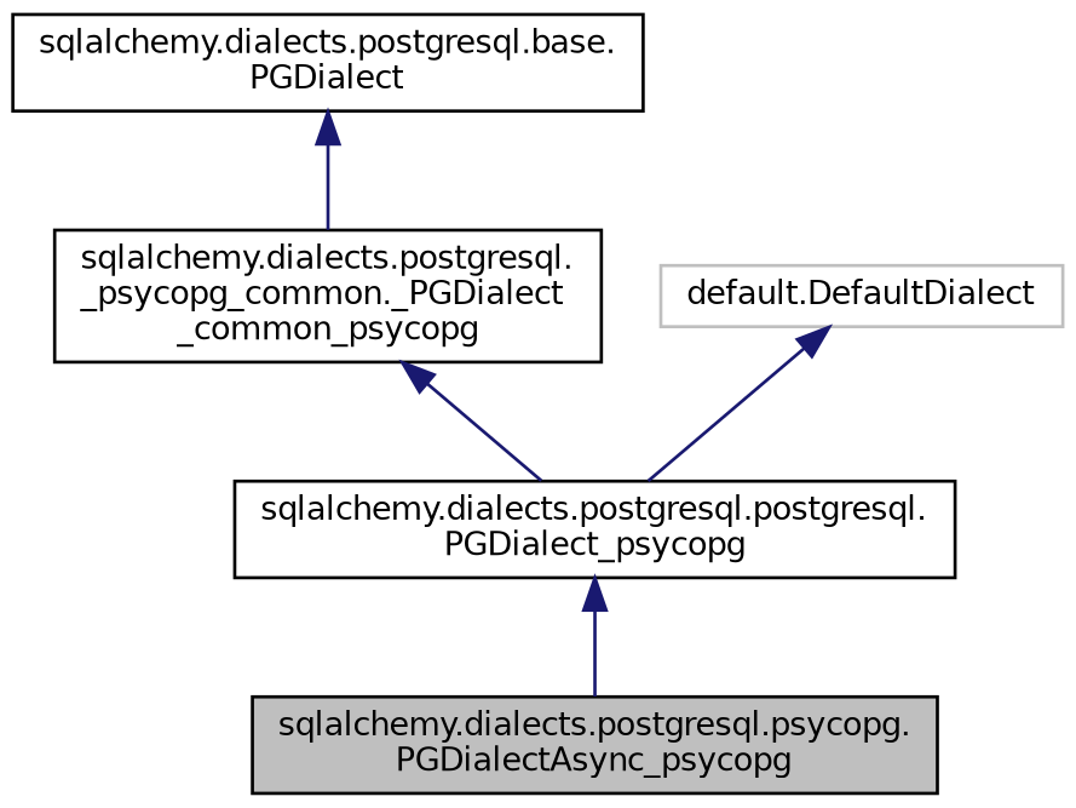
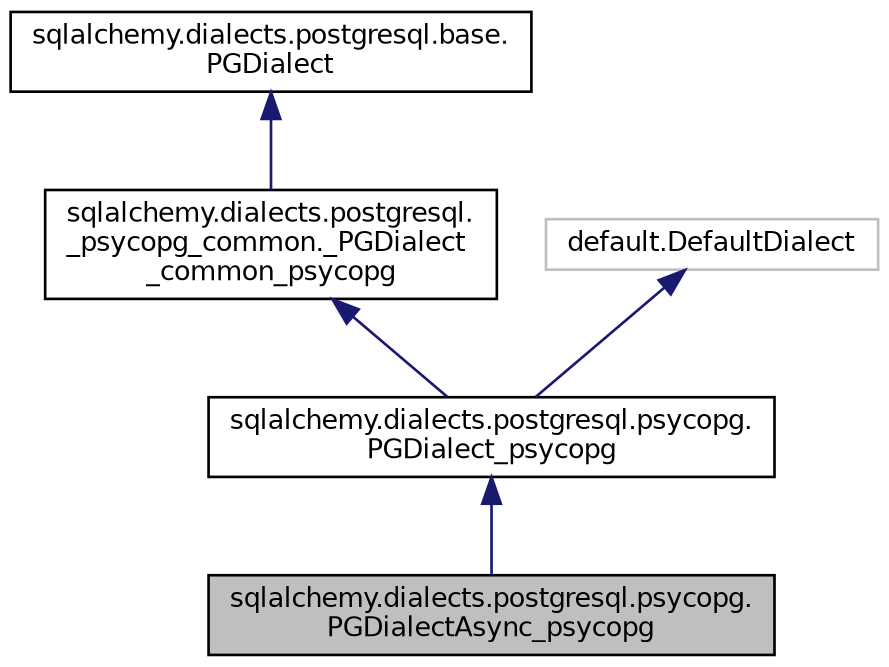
  digraph {
    node [color=black fillcolor=white fontname=Helvetica fontsize=10 shape=record style=filled]
    edge [color=midnightblue dir=back fontname=Helvetica fontsize=10 labelfontname=Helvetica labelfontsize=10 style=solid]
    n1 [fillcolor=grey75 fontcolor=black height=0.2 label="sqlalchemy.dialects.postgresql.psycopg.\lPGDialectAsync_psycopg" width=0.4]
-   n2 [height=0.2 label="sqlalchemy.dialects.postgresql.postgresql.\lPGDialect_psycopg" width=0.4]
+   n2 [height=0.2 label="sqlalchemy.dialects.postgresql.psycopg.\lPGDialect_psycopg" width=0.4]
    n3 [height=0.2 label="sqlalchemy.dialects.postgresql.\l_psycopg_common._PGDialect\l_common_psycopg" width=0.4]
    n4 [height=0.2 label="sqlalchemy.dialects.postgresql.base.\lPGDialect" width=0.4]
    n5 [color=grey75 height=0.2 label="default.DefaultDialect" width=0.4]
    n2 -> n1
    n3 -> n2
    n4 -> n3
    n5 -> n2
  }
